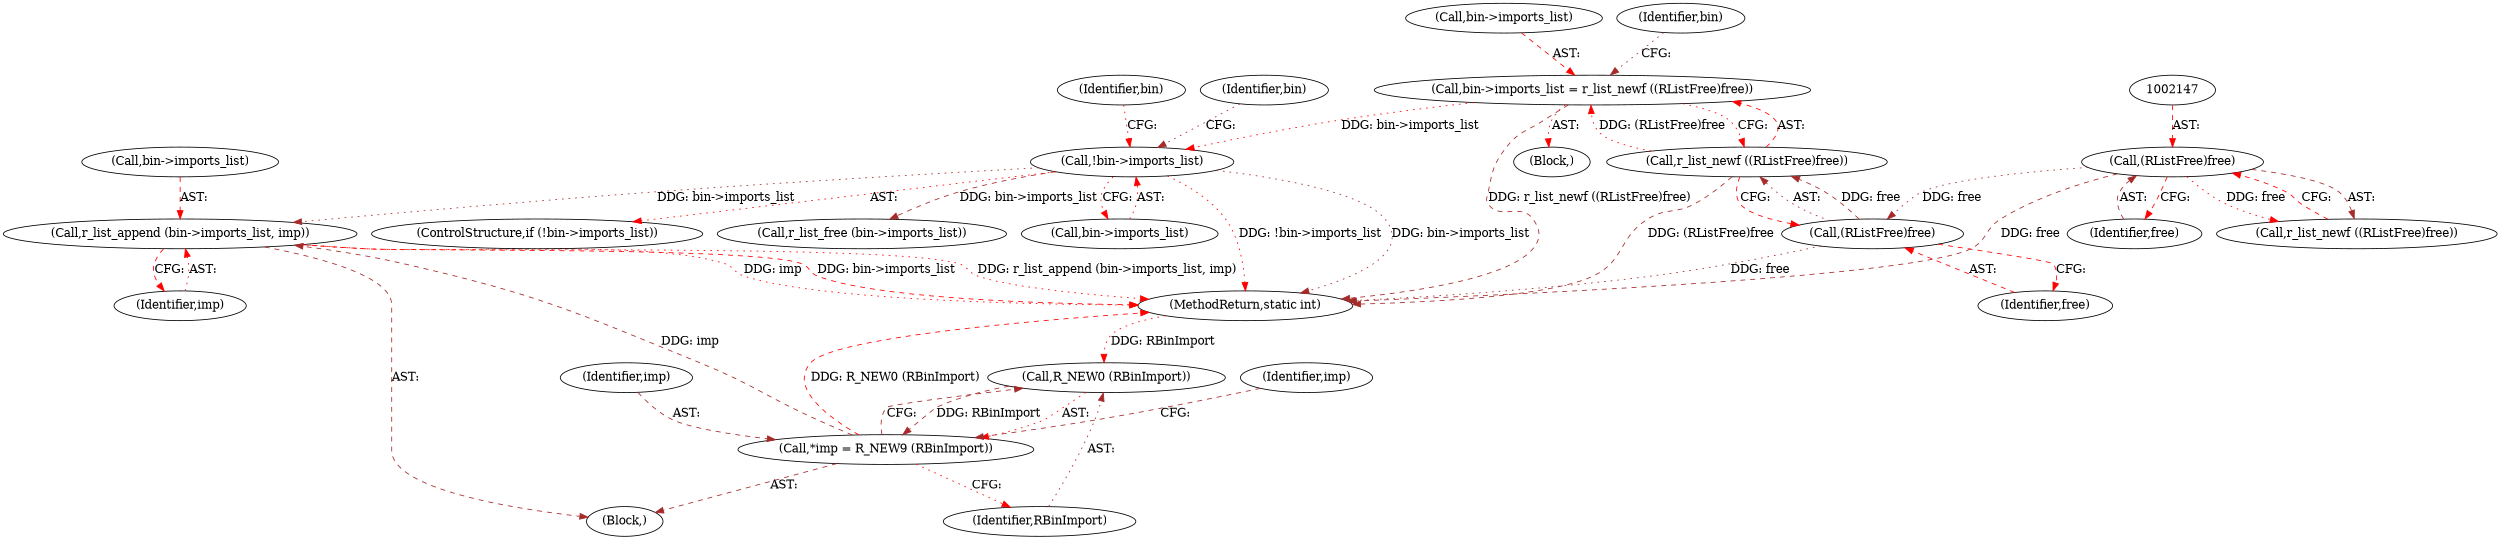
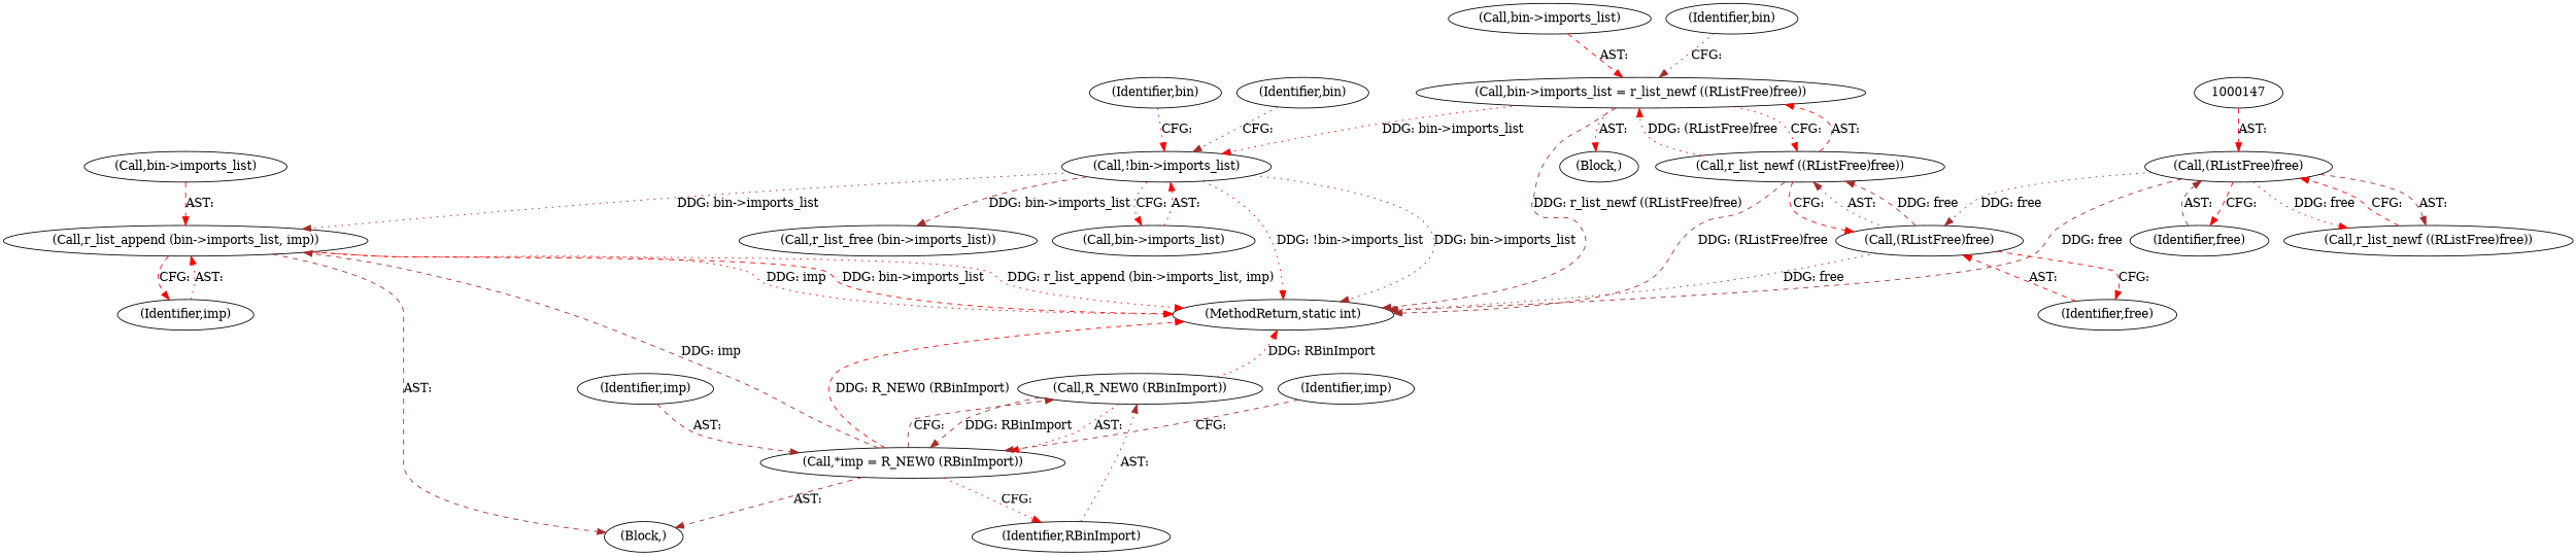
  digraph {
    edge [color=red style=dashed]
    n1 [label="(Call,r_list_append (bin->imports_list, imp))"]
    n2 [label="(Block,)"]
    n3 [label="(MethodReturn,static int)"]
    n4 [label="(Identifier,imp)"]
    n5 [label="(Call,!bin->imports_list)"]
    n6 [label="(Call,r_list_free (bin->imports_list))"]
    n7 [label="(Call,bin->imports_list)"]
-   n8 [label="(ControlStructure,if (!bin->imports_list))"]
    n9 [label="(Call,bin->imports_list = r_list_newf ((RListFree)free))"]
    n10 [label="(Call,r_list_newf ((RListFree)free))"]
    n11 [label="(Block,)"]
    n12 [label="(Call,(RListFree)free)"]
    n13 [label="(Identifier,free)"]
    n14 [label="(Call,(RListFree)free)"]
    n15 [label="(Call,r_list_newf ((RListFree)free))"]
    n16 [label="(Identifier,free)"]
-   n17 [label="(Call,*imp = R_NEW9 (RBinImport))"]
+   n17 [label="(Call,*imp = R_NEW0 (RBinImport))"]
    n18 [label="(Call,R_NEW0 (RBinImport))"]
    n19 [label="(Identifier,RBinImport)"]
    n20 [label="(Identifier,imp)"]
    n21 [label="(Call,bin->imports_list)"]
    n22 [label="(Identifier,bin)"]
    n23 [label="(Identifier,bin)"]
    n24 [label="(Identifier,imp)"]
    n25 [label="(Call,bin->imports_list)"]
    n26 [label="(Identifier,bin)"]
-   1000147 [label=1002147]
+   1000147
    n1 -> n2 [color=brown label="AST: "]
    n1 -> n3 [label="DDG: r_list_append (bin->imports_list, imp)" style=dotted]
    n1 -> n3 [label="DDG: imp" style=dotted]
    n1 -> n3 [label="DDG: bin->imports_list"]
    n1 -> n4 [label="CFG: "]
    n4 -> n1 [label="AST: " style=dotted]
    n5 -> n1 [color=brown label="DDG: bin->imports_list" style=dotted]
    n5 -> n3 [label="DDG: !bin->imports_list" style=dotted]
    n5 -> n3 [color=brown label="DDG: bin->imports_list" style=dotted]
    n5 -> n6 [color=brown label="DDG: bin->imports_list"]
    n5 -> n7 [label="CFG: " style=dotted]
-   n5 -> n8 [label="AST: " style=dotted]
    n7 -> n5 [label="AST: " style=dotted]
    n9 -> n3 [color=brown label="DDG: r_list_newf ((RListFree)free)"]
    n9 -> n5 [label="DDG: bin->imports_list" style=dotted]
    n9 -> n10 [label="CFG: " style=dotted]
    n9 -> n11 [label="AST: " style=dotted]
    n10 -> n3 [color=brown label="DDG: (RListFree)free"]
    n10 -> n9 [label="AST: "]
    n10 -> n9 [label="DDG: (RListFree)free" style=dotted]
    n10 -> n12 [label="CFG: "]
    n12 -> n3 [color=brown label="DDG: free" style=dotted]
    n12 -> n10 [color=brown label="AST: " style=dotted]
    n12 -> n10 [color=brown label="DDG: free"]
    n12 -> n13 [label="CFG: "]
    n13 -> n12 [label="AST: "]
    n14 -> n3 [color=brown label="DDG: free"]
    n14 -> n12 [color=brown label="DDG: free" style=dotted]
    n14 -> n15 [color=brown label="AST: "]
    n14 -> n15 [label="DDG: free" style=dotted]
    n14 -> n16 [label="CFG: "]
    n15 -> n14 [label="CFG: "]
    n16 -> n14 [color=brown label="AST: "]
    n17 -> n1 [color=brown label="DDG: imp"]
    n17 -> n2 [color=brown label="AST: "]
    n17 -> n3 [label="DDG: R_NEW0 (RBinImport)"]
    n17 -> n18 [color=brown label="CFG: "]
    n17 -> n19 [label="CFG: " style=dotted]
-   n3 -> n18 [label="DDG: RBinImport" style=dotted]
+   n18 -> n3 [label="DDG: RBinImport" style=dotted]
    n18 -> n17 [label="AST: " style=dotted]
    n18 -> n17 [color=brown label="DDG: RBinImport"]
    n19 -> n18 [color=brown label="AST: " style=dotted]
    n20 -> n17 [color=brown label="CFG: "]
    n21 -> n9 [label="AST: "]
    n22 -> n5 [label="CFG: " style=dotted]
    n23 -> n9 [color=brown label="CFG: " style=dotted]
    n24 -> n17 [color=brown label="AST: "]
    n25 -> n1 [label="AST: "]
    n26 -> n5 [color=brown label="CFG: " style=dotted]
    1000147 -> n14 [label="AST: "]
  }
